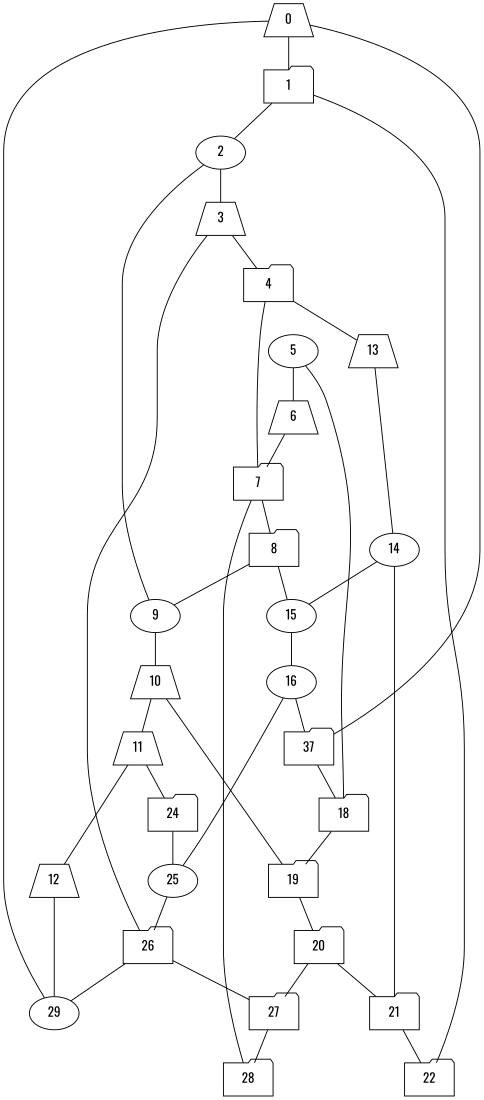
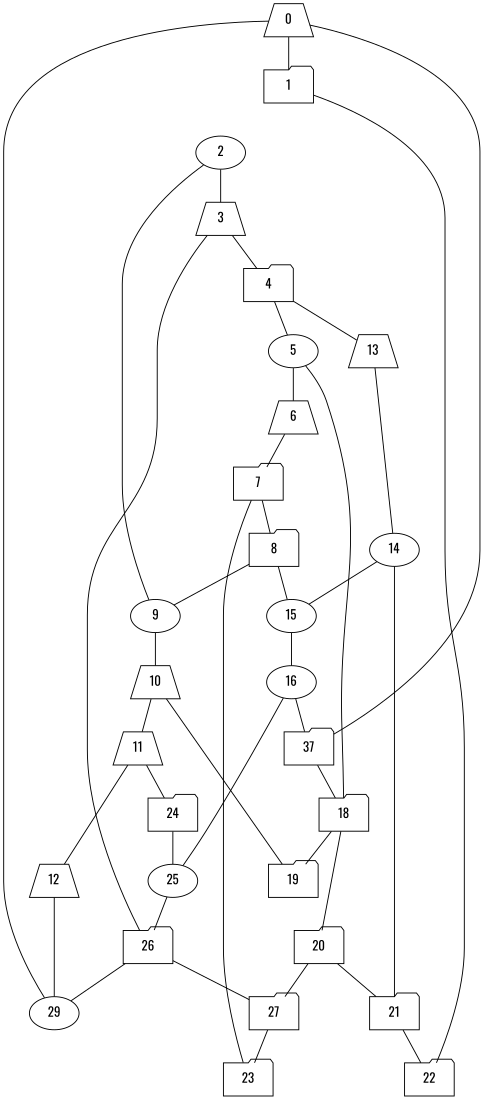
  graph {
    fontname=Oswald
    node [fontname=Oswald shape=folder]
    edge [fontname=Oswald]
    0 [shape=trapezium]
    1
    n3 [label=37]
    29 [shape=ellipse]
    2 [shape=ellipse]
    22
    18
    3 [shape=trapezium]
    9 [shape=ellipse]
    4
    26
    10 [shape=trapezium]
    5 [shape=ellipse]
    13 [shape=trapezium]
    27
    6 [shape=trapezium]
    14 [shape=ellipse]
    7
    19
    8
-   28
+   28 [label=23]
    15 [shape=ellipse]
    16 [shape=ellipse]
    11 [shape=trapezium]
    12 [shape=trapezium]
    24
    20
    25 [shape=ellipse]
    21
    0 -- 1
    0 -- n3
    0 -- 29
-   1 -- 2
    1 -- 22
    n3 -- 18
    2 -- 3
    2 -- 9
    18 -- 19
    3 -- 4
    3 -- 26
    9 -- 10
-   4 -- 7
+   4 -- 5
    4 -- 13
    26 -- 29
    26 -- 27
    10 -- 19
    10 -- 11
    5 -- 18
    5 -- 6
    13 -- 14
    27 -- 28
    6 -- 7
    14 -- 15
    14 -- 21
    7 -- 8
    7 -- 28
-   19 -- 20
+   18 -- 20
    8 -- 9
    8 -- 15
    15 -- 16
    16 -- n3
    16 -- 25
    11 -- 12
    11 -- 24
    12 -- 29
    24 -- 25
    20 -- 27
    20 -- 21
    25 -- 26
    21 -- 22
  }
